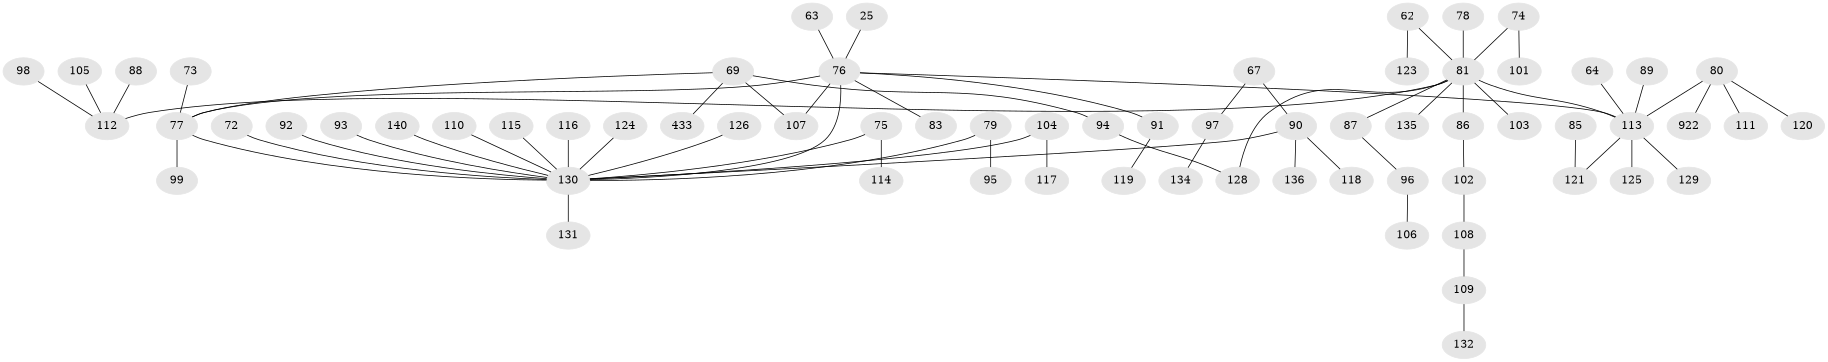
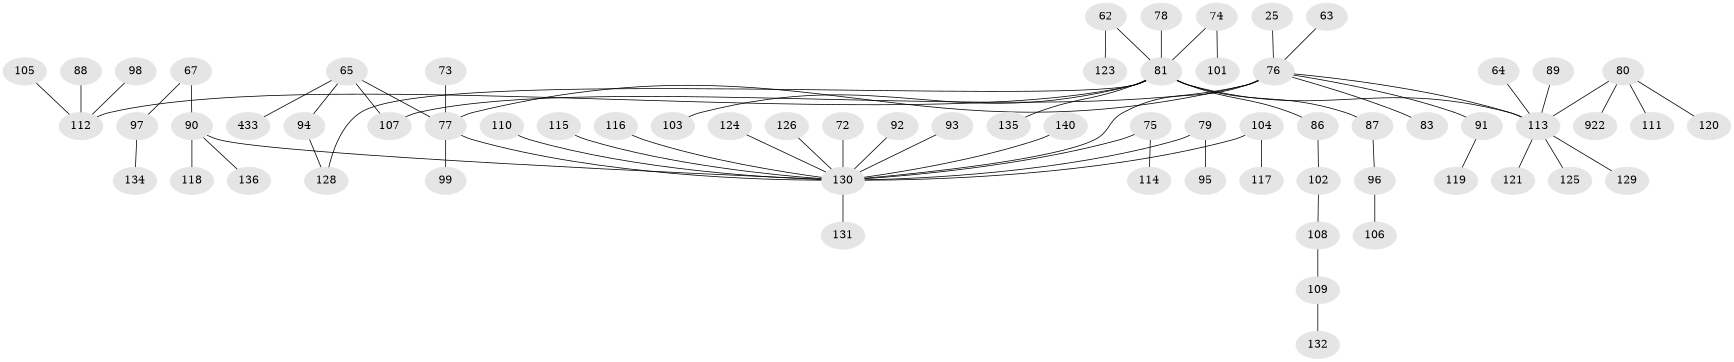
  graph {
    fontname="DejaVu Serif"
    node [color=gray90 fontname="DejaVu Serif" style=filled]
    edge [fontname="DejaVu Serif"]
    76 [super="+5+47+49"]
    113 [super="+107+15+56+84"]
    77 [super="+61+53"]
    n4 [label=107]
    130 [super="+35+70+59"]
    83
    91
    25
    81 [super="+31+23"]
    86
    87 [super="+52"]
    103
    112 [super="+44"]
    128 [super="+82"]
    135
    62
    123
    63
    64 [super="+32"]
    121 [super="+66"]
    125
    129
-   65 [super="+46" label=69]
+   65 [super="+46"]
    94
    n25 [label=433]
    99
    90 [super="+37+29"]
    118
    136 [super="+60"]
    67
    97
    134
    131
    72
    73
    74
    101
    75
    114
    119
    78
    79
    95
    80 [super="+51+54+68+48+55"]
    111
    120
    n47 [label=922]
    102
    96
-   85
    108
    106
    88
    89
    92
    93
    98
    n58 [label=140]
    109
    104
    117
    105
    132
    110
    115
    116
    124
    126
    76 -- 113 [weight=2]
    76 -- 77 [weight=3]
    76 -- n4
    76 -- 130
    76 -- 83
    76 -- 91
    113 -- 121
    113 -- 125
    113 -- 129
    77 -- 130
    77 -- 99
    130 -- 131
    91 -- 119
    25 -- 76
    81 -- 113 [weight=3]
    81 -- 86
    81 -- 87
    81 -- 103
    81 -- 112
    81 -- 128
    81 -- 135
    86 -- 102
    87 -- 96
    62 -- 81
    62 -- 123
    63 -- 76
    64 -- 113
    65 -- 77
    65 -- n4
    65 -- 94
    65 -- n25
    94 -- 128
    90 -- 130
    90 -- 118
    90 -- 136
    67 -- 90
    67 -- 97
    97 -- 134
    72 -- 130
    73 -- 77
    74 -- 81
    74 -- 101
    75 -- 130
    75 -- 114
    78 -- 81
    79 -- 130
    79 -- 95
    80 -- 113
    80 -- 111
    80 -- 120
    80 -- n47
    102 -- 108
    96 -- 106
-   85 -- 121
    108 -- 109
    88 -- 112
    89 -- 113
    92 -- 130
    93 -- 130
    98 -- 112
    n58 -- 130
    109 -- 132
    104 -- 130
    104 -- 117
    105 -- 112
    110 -- 130
    115 -- 130
    116 -- 130
    124 -- 130
    126 -- 130
  }
